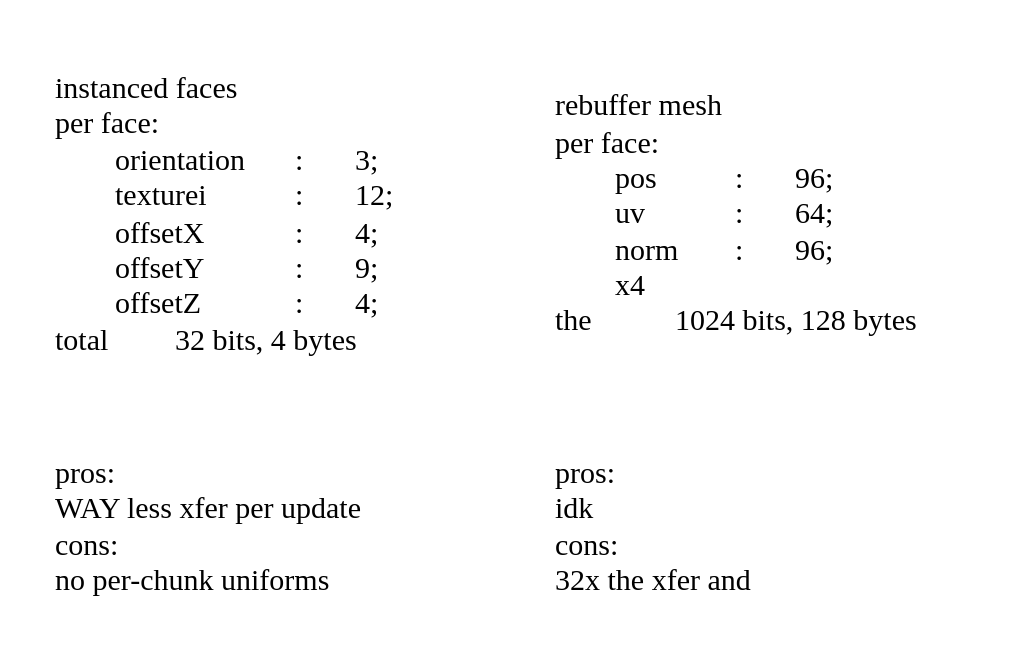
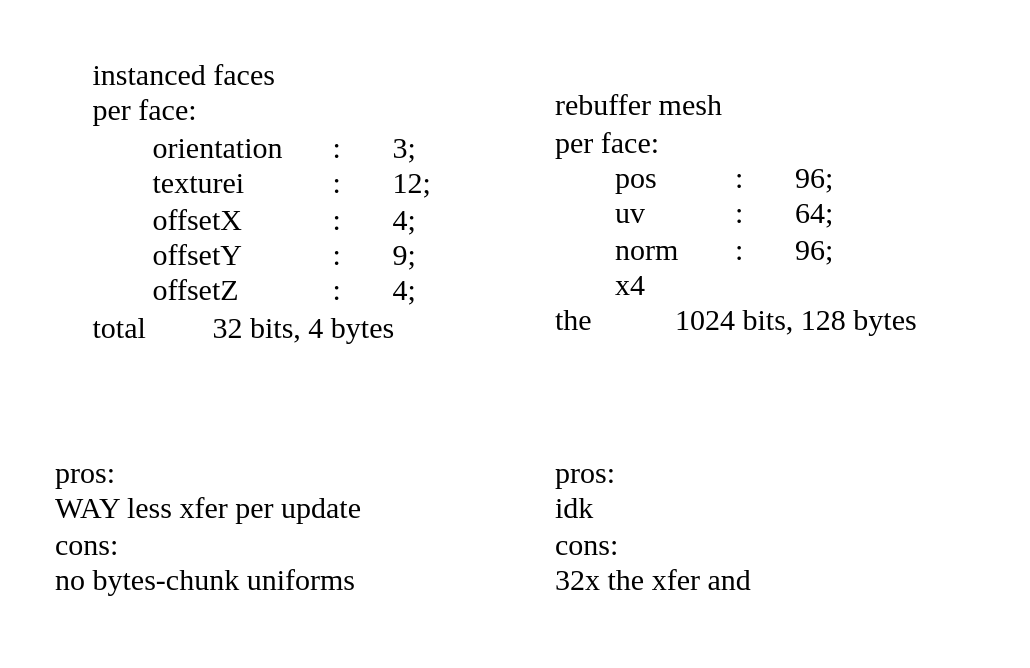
  <mxCell id="0" />
  <mxCell id="1" parent="0" />
- <mxCell id="2" value="instanced faces&lt;div&gt;per face:&lt;/div&gt;&lt;div&gt;&lt;span style=&quot;white-space: pre;&quot;&gt;&#09;&lt;/span&gt;orientation&lt;span style=&quot;white-space: pre;&quot;&gt;&#09;&lt;/span&gt;:&lt;span style=&quot;white-space: pre;&quot;&gt;&#09;&lt;/span&gt;3;&lt;br&gt;&lt;/div&gt;&lt;div&gt;&lt;span style=&quot;white-space: pre;&quot;&gt;&#09;&lt;/span&gt;texturei&lt;span style=&quot;white-space: pre;&quot;&gt;&#09;&lt;/span&gt;&lt;span style=&quot;white-space: pre;&quot;&gt;&#09;&lt;/span&gt;:&lt;span style=&quot;white-space: pre;&quot;&gt;&#09;&lt;/span&gt;12;&lt;br&gt;&lt;/div&gt;&lt;div&gt;&lt;span style=&quot;white-space: pre;&quot;&gt;&#09;&lt;/span&gt;offsetX&lt;span style=&quot;white-space: pre;&quot;&gt;&#09;&lt;/span&gt;&lt;span style=&quot;white-space: pre;&quot;&gt;&#09;&lt;/span&gt;:&lt;span style=&quot;white-space: pre;&quot;&gt;&#09;&lt;/span&gt;4;&lt;br&gt;&lt;/div&gt;&lt;div&gt;&lt;span style=&quot;white-space: pre;&quot;&gt;&#09;&lt;/span&gt;offsetY&lt;span style=&quot;white-space: pre;&quot;&gt;&#09;&lt;/span&gt;&lt;span style=&quot;white-space: pre;&quot;&gt;&#09;&lt;/span&gt;:&lt;span style=&quot;white-space: pre;&quot;&gt;&#09;&lt;/span&gt;9;&lt;br&gt;&lt;/div&gt;&lt;div&gt;&lt;span style=&quot;white-space: pre;&quot;&gt;&#09;&lt;/span&gt;offsetZ&lt;span style=&quot;white-space: pre;&quot;&gt;&#09;&lt;/span&gt;&lt;span style=&quot;white-space: pre;&quot;&gt;&#09;&lt;/span&gt;:&lt;span style=&quot;white-space: pre;&quot;&gt;&#09;&lt;/span&gt;4;&lt;br&gt;&lt;/div&gt;&lt;div&gt;total&lt;span style=&quot;white-space: pre;&quot;&gt;&#09;&lt;/span&gt;&lt;span style=&quot;white-space: pre;&quot;&gt;&#09;&lt;/span&gt;32 bits, 4 bytes&lt;span style=&quot;white-space: pre;&quot;&gt;&lt;/span&gt;&lt;/div&gt;" style="text;html=1;align=left;verticalAlign=middle;resizable=0;points=[];autosize=1;strokeColor=none;fillColor=none;fontFamily=Times New Roman;" vertex="1" parent="1"><mxGeometry x="20" y="20" width="160" height="130" as="geometry" /></mxCell>
+ <mxCell id="2" value="instanced faces&lt;div&gt;per face:&lt;/div&gt;&lt;div&gt;&lt;span style=&quot;white-space: pre;&quot;&gt;&#09;&lt;/span&gt;orientation&lt;span style=&quot;white-space: pre;&quot;&gt;&#09;&lt;/span&gt;:&lt;span style=&quot;white-space: pre;&quot;&gt;&#09;&lt;/span&gt;3;&lt;br&gt;&lt;/div&gt;&lt;div&gt;&lt;span style=&quot;white-space: pre;&quot;&gt;&#09;&lt;/span&gt;texturei&lt;span style=&quot;white-space: pre;&quot;&gt;&#09;&lt;/span&gt;&lt;span style=&quot;white-space: pre;&quot;&gt;&#09;&lt;/span&gt;:&lt;span style=&quot;white-space: pre;&quot;&gt;&#09;&lt;/span&gt;12;&lt;br&gt;&lt;/div&gt;&lt;div&gt;&lt;span style=&quot;white-space: pre;&quot;&gt;&#09;&lt;/span&gt;offsetX&lt;span style=&quot;white-space: pre;&quot;&gt;&#09;&lt;/span&gt;&lt;span style=&quot;white-space: pre;&quot;&gt;&#09;&lt;/span&gt;:&lt;span style=&quot;white-space: pre;&quot;&gt;&#09;&lt;/span&gt;4;&lt;br&gt;&lt;/div&gt;&lt;div&gt;&lt;span style=&quot;white-space: pre;&quot;&gt;&#09;&lt;/span&gt;offsetY&lt;span style=&quot;white-space: pre;&quot;&gt;&#09;&lt;/span&gt;&lt;span style=&quot;white-space: pre;&quot;&gt;&#09;&lt;/span&gt;:&lt;span style=&quot;white-space: pre;&quot;&gt;&#09;&lt;/span&gt;9;&lt;br&gt;&lt;/div&gt;&lt;div&gt;&lt;span style=&quot;white-space: pre;&quot;&gt;&#09;&lt;/span&gt;offsetZ&lt;span style=&quot;white-space: pre;&quot;&gt;&#09;&lt;/span&gt;&lt;span style=&quot;white-space: pre;&quot;&gt;&#09;&lt;/span&gt;:&lt;span style=&quot;white-space: pre;&quot;&gt;&#09;&lt;/span&gt;4;&lt;br&gt;&lt;/div&gt;&lt;div&gt;total&lt;span style=&quot;white-space: pre;&quot;&gt;&#09;&lt;/span&gt;&lt;span style=&quot;white-space: pre;&quot;&gt;&#09;&lt;/span&gt;32 bits, 4 bytes&lt;span style=&quot;white-space: pre;&quot;&gt;&lt;/span&gt;&lt;/div&gt;" style="text;html=1;align=left;verticalAlign=middle;resizable=0;points=[];autosize=1;strokeColor=none;fillColor=none;fontFamily=Times New Roman;" vertex="1" parent="1"><mxGeometry x="35" y="15" width="160" height="130" as="geometry" /></mxCell>
  <mxCell id="3" value="rebuffer mesh&lt;div&gt;per face:&lt;/div&gt;&lt;div&gt;&lt;span style=&quot;white-space: pre;&quot;&gt;&#09;&lt;/span&gt;pos&lt;span style=&quot;white-space: pre;&quot;&gt;&#09;&lt;/span&gt;&lt;span style=&quot;white-space: pre;&quot;&gt;&#09;&lt;/span&gt;:&lt;span style=&quot;white-space: pre;&quot;&gt;&#09;&lt;/span&gt;96;&lt;br&gt;&lt;/div&gt;&lt;div&gt;&lt;span style=&quot;white-space: pre;&quot;&gt;&#09;&lt;/span&gt;uv&lt;span style=&quot;white-space: pre;&quot;&gt;&#09;&lt;/span&gt;&lt;span style=&quot;white-space: pre;&quot;&gt;&#09;&lt;/span&gt;:&lt;span style=&quot;white-space: pre;&quot;&gt;&#09;&lt;/span&gt;64;&lt;br&gt;&lt;/div&gt;&lt;div&gt;&lt;span style=&quot;white-space: pre;&quot;&gt;&#09;&lt;/span&gt;norm&lt;span style=&quot;white-space: pre;&quot;&gt;&#09;&lt;/span&gt;:&lt;span style=&quot;white-space: pre;&quot;&gt;&#09;&lt;/span&gt;96;&lt;br&gt;&lt;/div&gt;&lt;div&gt;&lt;span style=&quot;white-space: pre;&quot;&gt;&#09;&lt;/span&gt;x4&lt;br&gt;&lt;/div&gt;&lt;div&gt;the&lt;span style=&quot;white-space: pre;&quot;&gt;&#09;&lt;/span&gt;&lt;span style=&quot;white-space: pre;&quot;&gt;&#09;&lt;/span&gt;1024 bits, 128 bytes&lt;span style=&quot;white-space: pre;&quot;&gt;&lt;/span&gt;&lt;/div&gt;" style="text;html=1;align=left;verticalAlign=middle;resizable=0;points=[];autosize=1;strokeColor=none;fillColor=none;fontFamily=Times New Roman;" vertex="1" parent="1"><mxGeometry x="220" y="30" width="170" height="110" as="geometry" /></mxCell>
- <mxCell id="4" value="pros:&lt;div&gt;WAY less xfer per update&lt;/div&gt;&lt;div&gt;cons:&lt;/div&gt;&lt;div&gt;no per-chunk uniforms&lt;/div&gt;" style="text;html=1;align=left;verticalAlign=middle;resizable=0;points=[];autosize=1;strokeColor=none;fillColor=none;fontFamily=Times New Roman;" vertex="1" parent="1"><mxGeometry x="20" y="175" width="150" height="70" as="geometry" /></mxCell>
+ <mxCell id="4" value="pros:&lt;div&gt;WAY less xfer per update&lt;/div&gt;&lt;div&gt;cons:&lt;/div&gt;&lt;div&gt;no bytes-chunk uniforms&lt;/div&gt;" style="text;html=1;align=left;verticalAlign=middle;resizable=0;points=[];autosize=1;strokeColor=none;fillColor=none;fontFamily=Times New Roman;" vertex="1" parent="1"><mxGeometry x="20" y="175" width="150" height="70" as="geometry" /></mxCell>
  <mxCell id="5" value="pros:&lt;div&gt;&lt;span style=&quot;background-color: transparent; color: light-dark(rgb(0, 0, 0), rgb(255, 255, 255));&quot;&gt;idk&lt;/span&gt;&lt;/div&gt;&lt;div&gt;&lt;span style=&quot;background-color: transparent; color: light-dark(rgb(0, 0, 0), rgb(255, 255, 255));&quot;&gt;cons:&lt;/span&gt;&lt;/div&gt;&lt;div&gt;32x the xfer and&amp;nbsp;&lt;/div&gt;" style="text;html=1;align=left;verticalAlign=middle;resizable=0;points=[];autosize=1;strokeColor=none;fillColor=none;fontFamily=Times New Roman;" vertex="1" parent="1"><mxGeometry x="220" y="175" width="100" height="70" as="geometry" /></mxCell>
